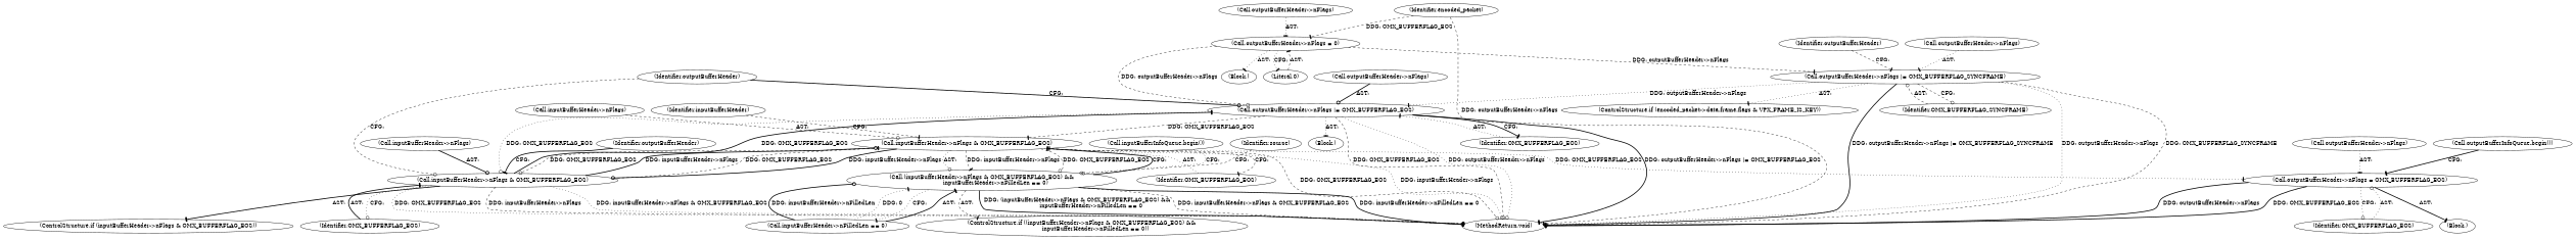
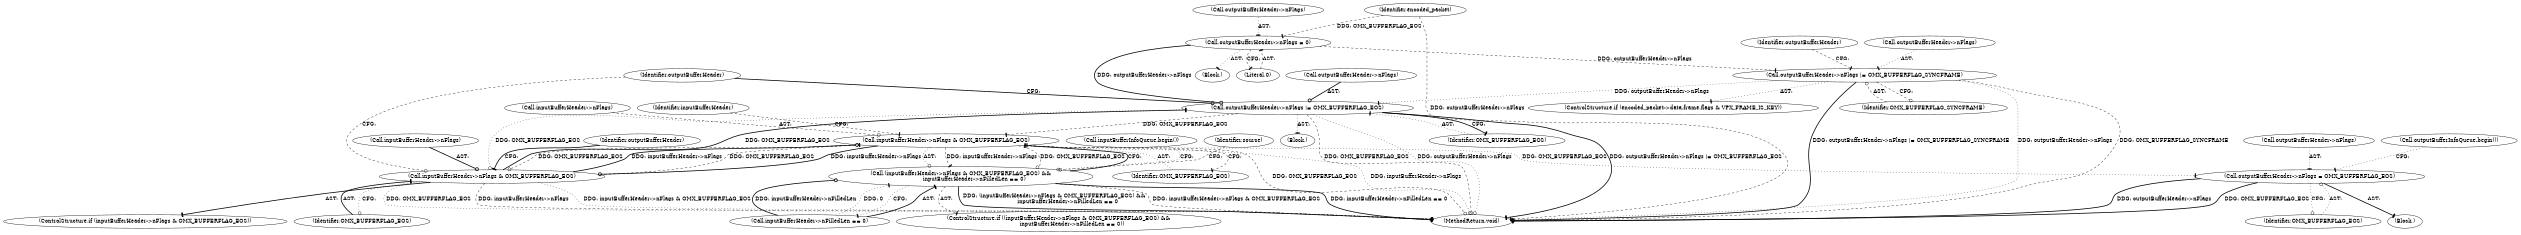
  digraph {
    edge [arrowhead=tee style=dotted]
    n1 [label="(Call,outputBufferHeader->nFlags = 0)"]
    n2 [label="(Call,outputBufferHeader->nFlags |= OMX_BUFFERFLAG_SYNCFRAME)"]
    n3 [label="(Call,outputBufferHeader->nFlags |= OMX_BUFFERFLAG_EOS)"]
    n4 [label="(Literal,0)"]
    n5 [label="(Block,)"]
    n6 [label="(MethodReturn,void)"]
    n7 [label="(Identifier,OMX_BUFFERFLAG_SYNCFRAME)"]
    n8 [label="(ControlStructure,if (encoded_packet->data.frame.flags & VPX_FRAME_IS_KEY))"]
    n9 [label="(Call,inputBufferHeader->nFlags & OMX_BUFFERFLAG_EOS)"]
    n10 [label="(Call,inputBufferHeader->nFlags & OMX_BUFFERFLAG_EOS)"]
    n11 [label="(Identifier,OMX_BUFFERFLAG_EOS)"]
    n12 [label="(Block,)"]
    n13 [label="(Call,(inputBufferHeader->nFlags & OMX_BUFFERFLAG_EOS) &&\n                inputBufferHeader->nFilledLen == 0)"]
    n14 [label="(Call,outputBufferHeader->nFlags = OMX_BUFFERFLAG_EOS)"]
    n15 [label="(Identifier,OMX_BUFFERFLAG_EOS)"]
    n16 [label="(ControlStructure,if (inputBufferHeader->nFlags & OMX_BUFFERFLAG_EOS))"]
    n17 [label="(Identifier,OMX_BUFFERFLAG_EOS)"]
    n18 [label="(Call,inputBufferHeader->nFilledLen == 0)"]
    n19 [label="(ControlStructure,if ((inputBufferHeader->nFlags & OMX_BUFFERFLAG_EOS) &&\n                inputBufferHeader->nFilledLen == 0))"]
    n20 [label="(Block,)"]
    n21 [label="(Identifier,OMX_BUFFERFLAG_EOS)"]
    n22 [label="(Identifier,outputBufferHeader)"]
    n23 [label="(Call,inputBufferHeader->nFlags)"]
    n24 [label="(Identifier,encoded_packet)"]
    n25 [label="(Call,inputBufferHeader->nFlags)"]
    n26 [label="(Call,inputBufferInfoQueue.begin())"]
    n27 [label="(Call,outputBufferHeader->nFlags)"]
    n28 [label="(Call,outputBufferInfoQueue.begin())"]
    n29 [label="(Call,outputBufferHeader->nFlags)"]
    n30 [label="(Identifier,outputBufferHeader)"]
    n31 [label="(Identifier,source)"]
    n32 [label="(Call,outputBufferHeader->nFlags)"]
    n33 [label="(Identifier,outputBufferHeader)"]
    n34 [label="(Call,outputBufferHeader->nFlags)"]
    n35 [label="(Identifier,inputBufferHeader)"]
    n1 -> n2 [label="DDG: outputBufferHeader->nFlags" style=dashed]
-   n1 -> n3 [arrowhead=odot label="DDG: outputBufferHeader->nFlags" style=dashed]
-   n1 -> n4 [label="CFG: "]
+   n1 -> n3 [arrowhead=odot label="DDG: outputBufferHeader->nFlags" style=bold]
+   n1 -> n4 [label="CFG: " style=dashed]
    n1 -> n5 [label="AST: "]
    n2 -> n3 [label="DDG: outputBufferHeader->nFlags"]
    n2 -> n6 [arrowhead=odot label="DDG: outputBufferHeader->nFlags |= OMX_BUFFERFLAG_SYNCFRAME" style=bold]
    n2 -> n6 [label="DDG: outputBufferHeader->nFlags"]
    n2 -> n6 [label="DDG: OMX_BUFFERFLAG_SYNCFRAME" style=dashed]
    n2 -> n7 [arrowhead=odot label="CFG: " style=dashed]
    n2 -> n8 [label="AST: "]
    n3 -> n6 [arrowhead=odot label="DDG: outputBufferHeader->nFlags"]
    n3 -> n6 [label="DDG: outputBufferHeader->nFlags |= OMX_BUFFERFLAG_EOS" style=bold]
    n3 -> n6 [arrowhead=odot label="DDG: OMX_BUFFERFLAG_EOS" style=dashed]
    n3 -> n9 [label="DDG: OMX_BUFFERFLAG_EOS" style=dashed]
    n3 -> n10 [arrowhead=odot label="DDG: OMX_BUFFERFLAG_EOS"]
    n3 -> n11 [label="CFG: " style=bold]
    n3 -> n12 [label="AST: "]
    n4 -> n1 [label="AST: " style=dashed]
    n7 -> n2 [arrowhead=odot label="AST: " style=dashed]
    n9 -> n6 [arrowhead=odot label="DDG: OMX_BUFFERFLAG_EOS" style=dashed]
    n9 -> n6 [arrowhead=odot label="DDG: inputBufferHeader->nFlags"]
    n9 -> n10 [arrowhead=odot label="DDG: inputBufferHeader->nFlags" style=bold]
    n9 -> n10 [arrowhead=odot label="DDG: OMX_BUFFERFLAG_EOS" style=dashed]
    n9 -> n13 [arrowhead=odot label="AST: "]
    n9 -> n13 [label="DDG: inputBufferHeader->nFlags" style=dashed]
    n9 -> n13 [arrowhead=odot label="DDG: OMX_BUFFERFLAG_EOS" style=dashed]
    n9 -> n14 [label="DDG: OMX_BUFFERFLAG_EOS"]
    n9 -> n15 [label="CFG: " style=dashed]
    n10 -> n3 [label="DDG: OMX_BUFFERFLAG_EOS" style=bold]
    n10 -> n6 [label="DDG: inputBufferHeader->nFlags & OMX_BUFFERFLAG_EOS"]
    n10 -> n6 [arrowhead=odot label="DDG: OMX_BUFFERFLAG_EOS"]
    n10 -> n6 [arrowhead=odot label="DDG: inputBufferHeader->nFlags" style=dashed]
    n10 -> n9 [arrowhead=odot label="DDG: inputBufferHeader->nFlags" style=bold]
    n10 -> n9 [label="DDG: OMX_BUFFERFLAG_EOS" style=dashed]
    n10 -> n16 [label="AST: " style=bold]
    n10 -> n17 [arrowhead=odot label="CFG: "]
    n11 -> n3 [label="AST: "]
    n13 -> n6 [label="DDG: inputBufferHeader->nFilledLen == 0" style=bold]
    n13 -> n6 [label="DDG: (inputBufferHeader->nFlags & OMX_BUFFERFLAG_EOS) &&\n                inputBufferHeader->nFilledLen == 0" style=bold]
    n13 -> n6 [arrowhead=odot label="DDG: inputBufferHeader->nFlags & OMX_BUFFERFLAG_EOS" style=dashed]
    n13 -> n9 [label="CFG: " style=bold]
    n13 -> n18 [label="CFG: "]
    n13 -> n19 [label="AST: " style=dashed]
    n14 -> n6 [label="DDG: outputBufferHeader->nFlags" style=bold]
    n14 -> n6 [label="DDG: OMX_BUFFERFLAG_EOS" style=bold]
    n14 -> n20 [label="AST: " style=bold]
    n14 -> n21 [arrowhead=odot label="CFG: "]
    n15 -> n9 [label="AST: "]
    n17 -> n10 [label="AST: " style=bold]
    n18 -> n13 [label="AST: " style=bold]
    n18 -> n13 [arrowhead=odot label="DDG: inputBufferHeader->nFilledLen" style=bold]
    n18 -> n13 [label="DDG: 0"]
    n21 -> n14 [arrowhead=odot label="AST: "]
    n22 -> n10 [label="CFG: " style=bold]
    n23 -> n9 [arrowhead=odot label="AST: " style=dashed]
    n24 -> n1 [label="DDG: OMX_BUFFERFLAG_EOS" style=dashed]
    n24 -> n6 [label="DDG: outputBufferHeader->nFlags" style=dashed]
    n25 -> n10 [arrowhead=odot label="AST: " style=bold]
    n26 -> n13 [arrowhead=odot label="CFG: "]
    n27 -> n3 [arrowhead=odot label="AST: " style=bold]
-   n28 -> n14 [label="CFG: " style=bold]
+   n28 -> n14 [label="CFG: "]
    n29 -> n2 [label="AST: "]
    n30 -> n2 [label="CFG: " style=dashed]
    n31 -> n13 [arrowhead=odot label="CFG: " style=dashed]
    n32 -> n14 [label="AST: "]
    n33 -> n3 [arrowhead=odot label="CFG: " style=bold]
    n33 -> n10 [arrowhead=odot label="CFG: " style=dashed]
    n34 -> n1 [label="AST: "]
    n35 -> n9 [label="CFG: " style=dashed]
  }
